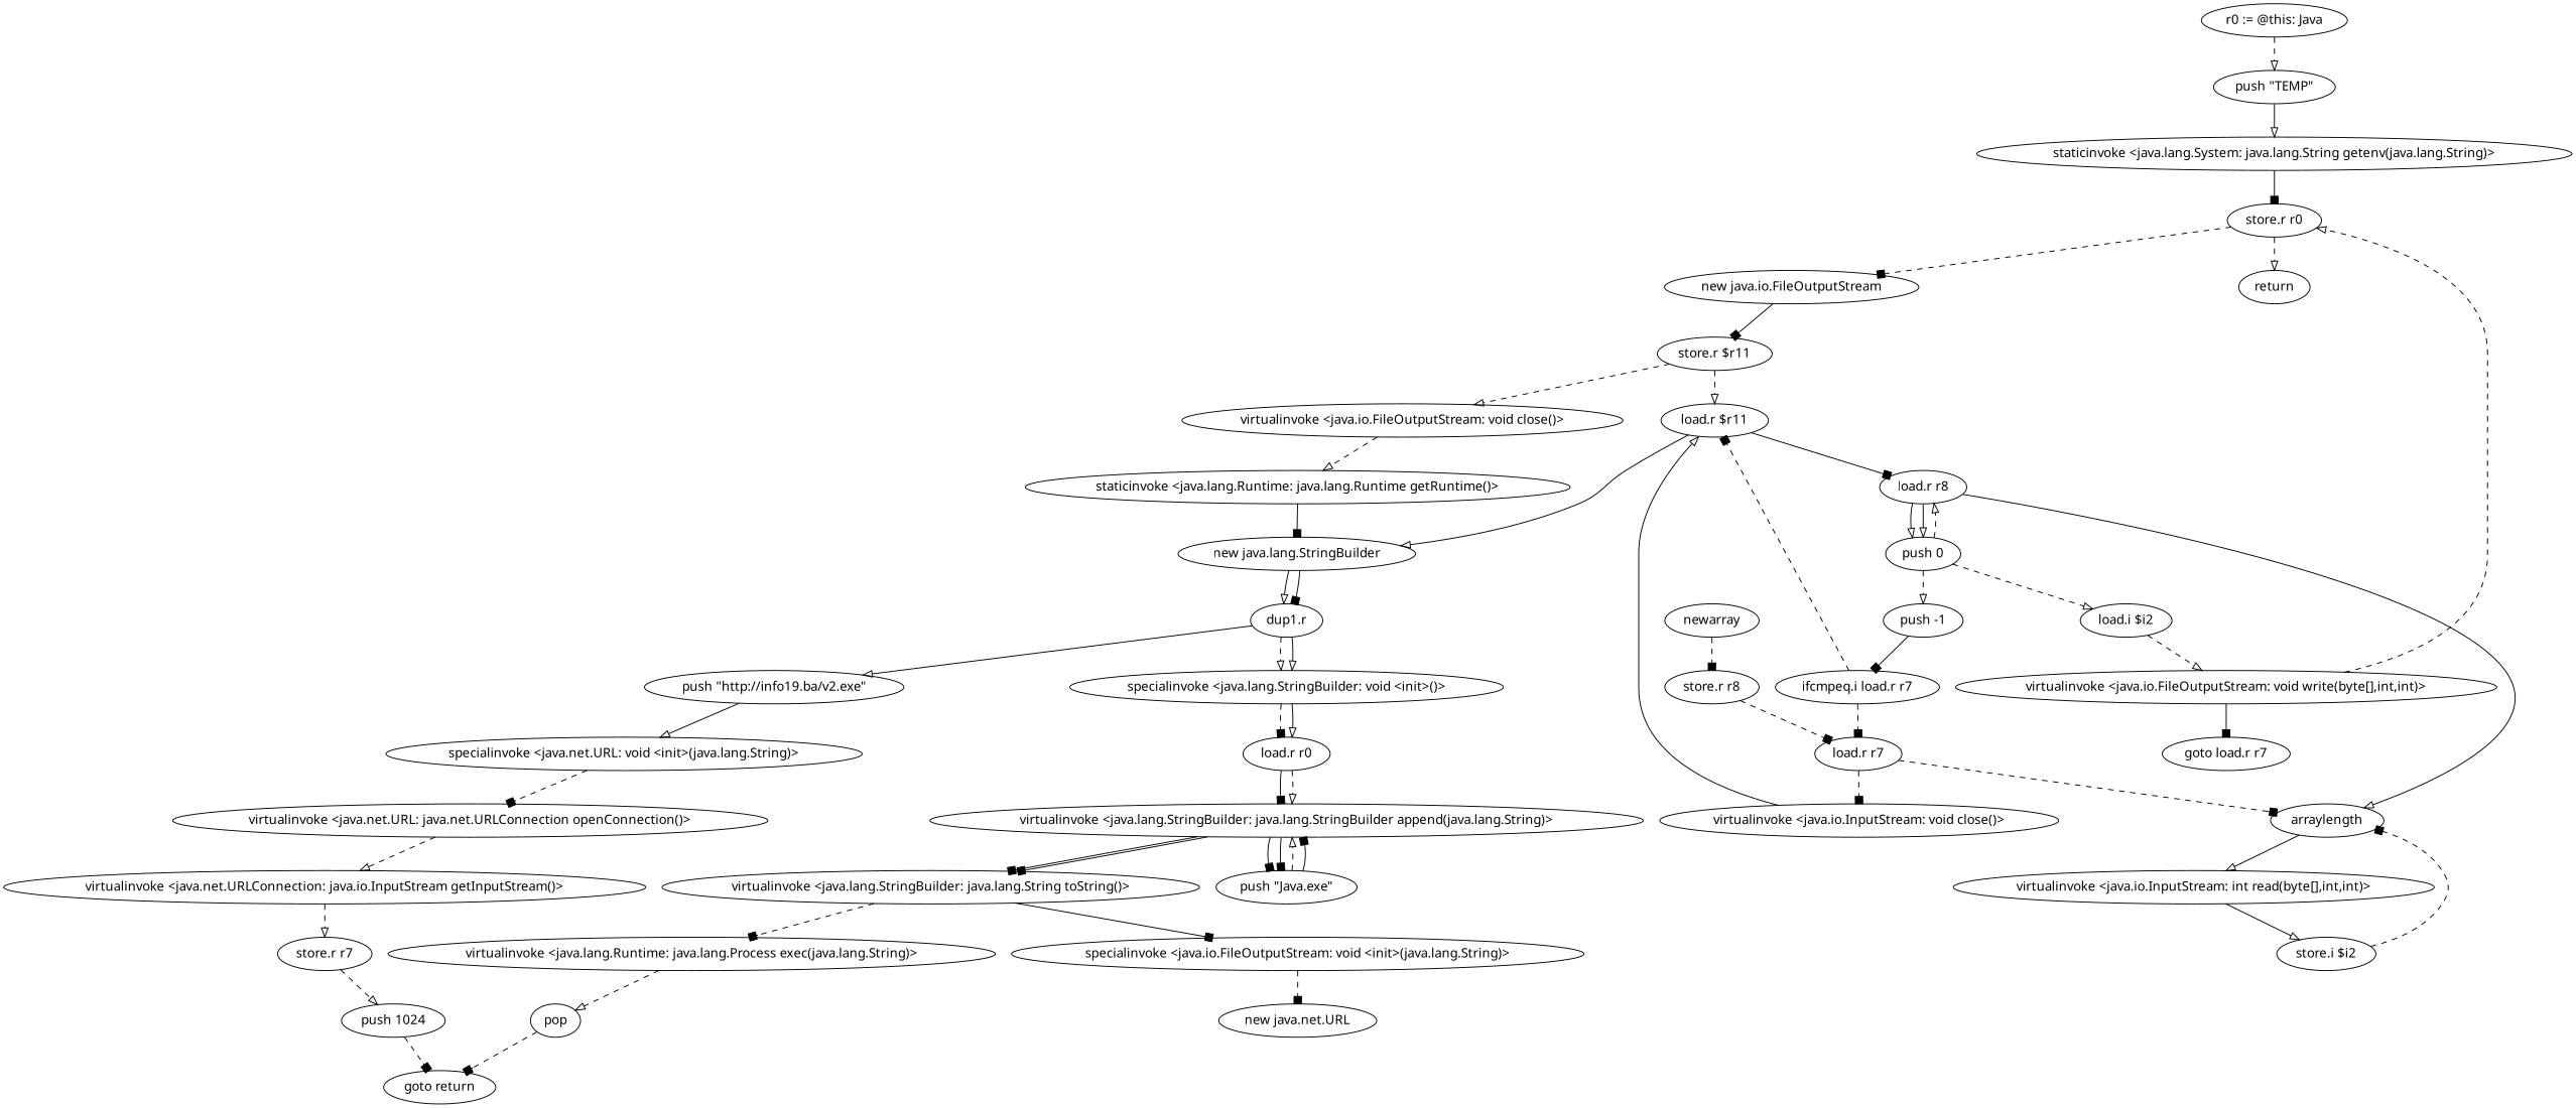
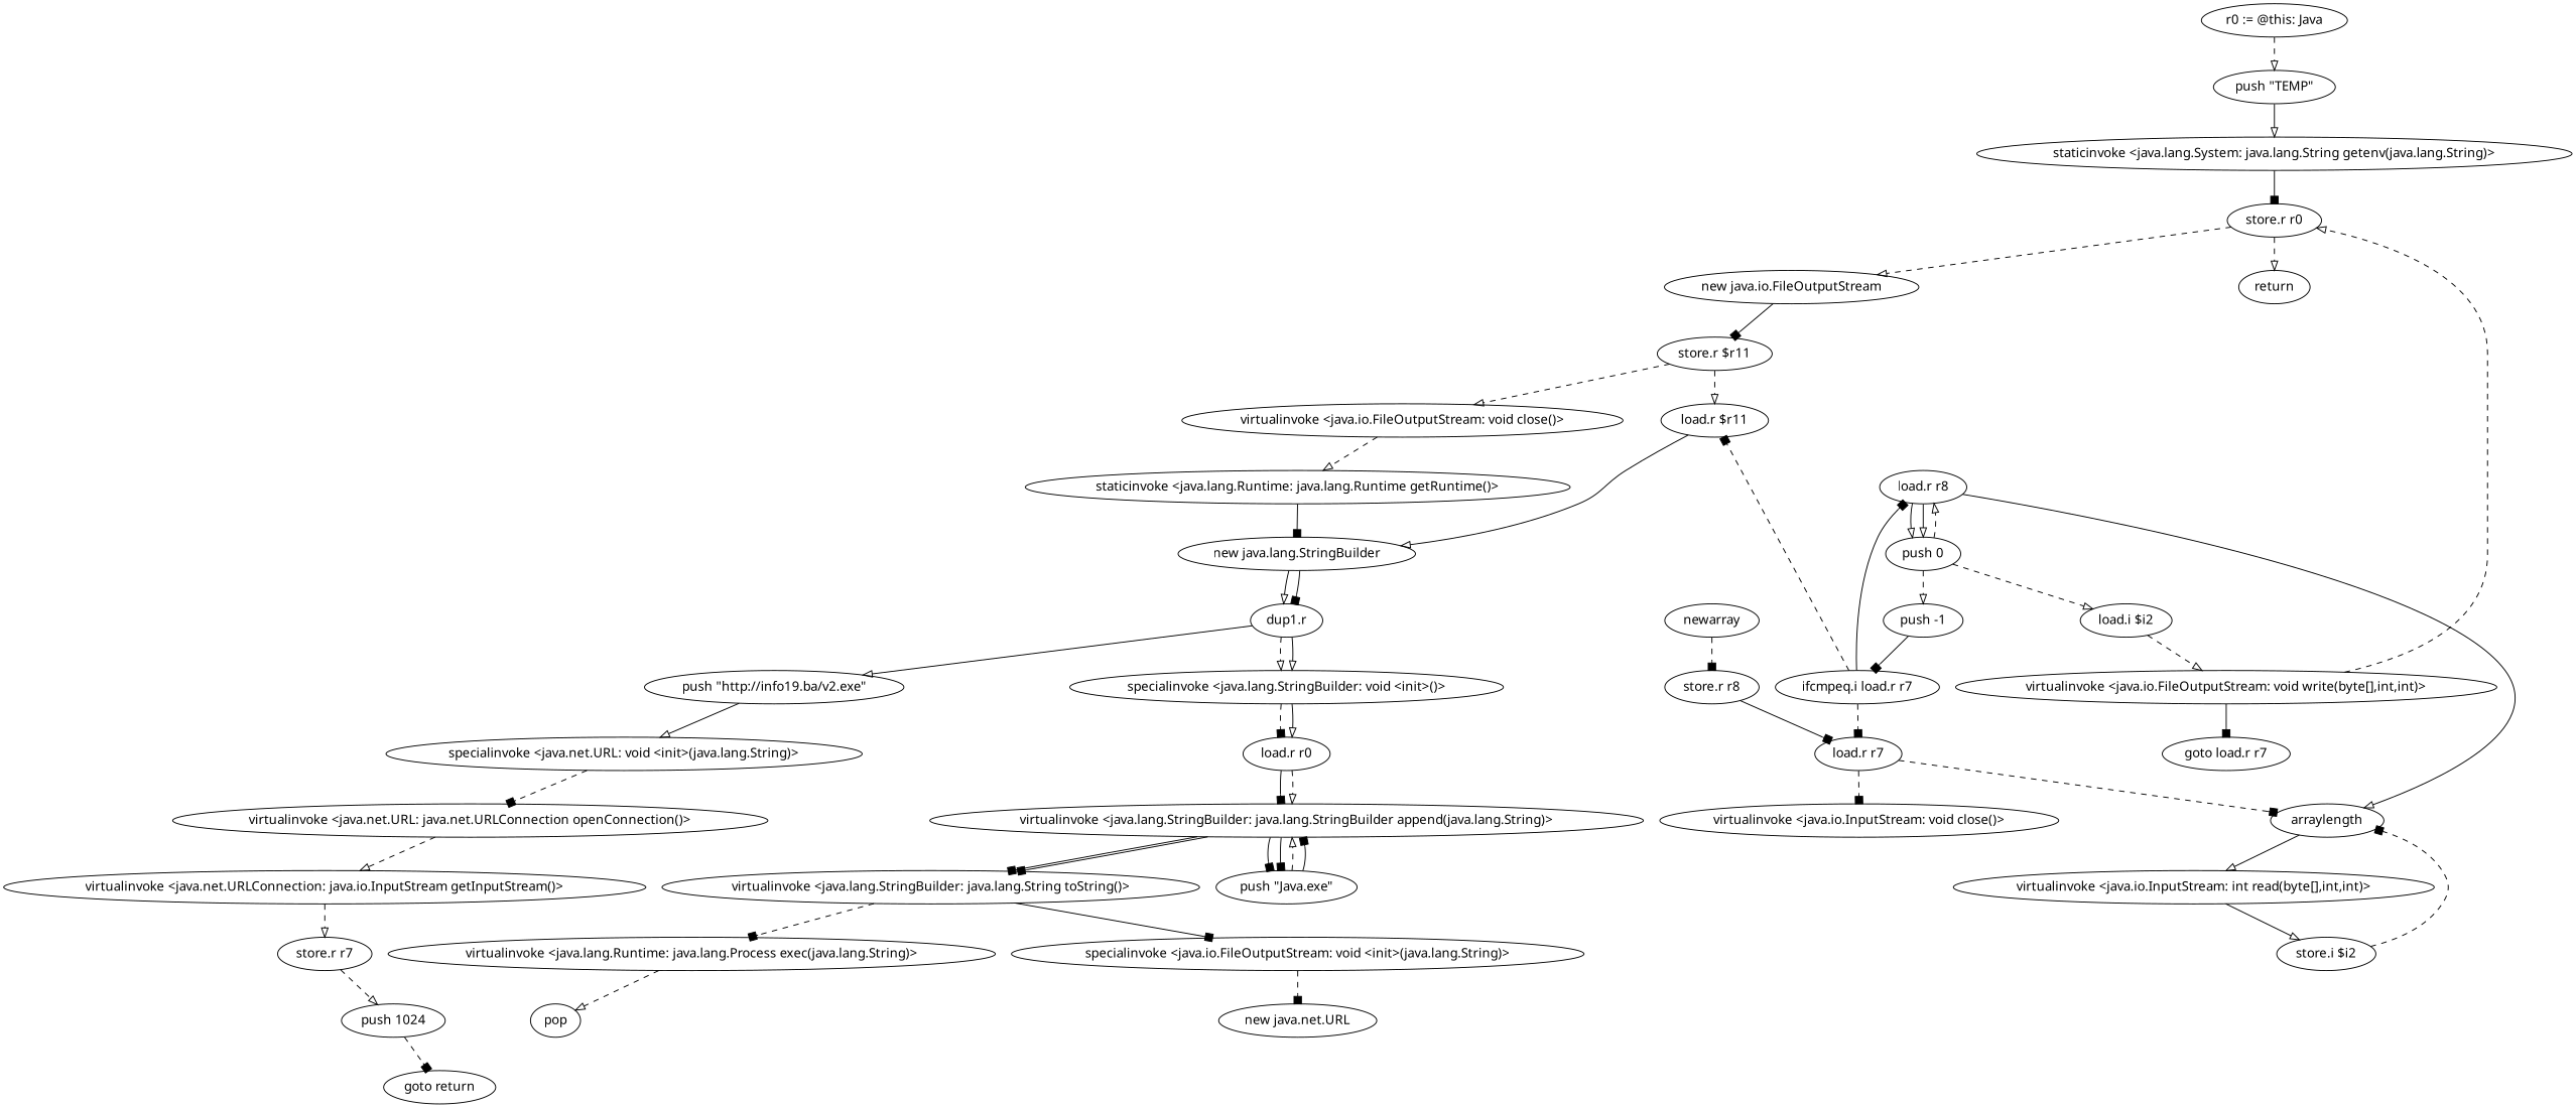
  digraph {
    fontname="Noto Sans"
    node [fontname="Noto Sans"]
    edge [arrowhead=onormal fontname="Noto Sans" style=dashed]
    "r0 := @this: Java"
    "push \"TEMP\""
    "staticinvoke <java.lang.System: java.lang.String getenv(java.lang.String)>"
    "store.r r0"
    "new java.io.FileOutputStream"
    return
    "store.r $r11"
    "load.r $r11"
    "virtualinvoke <java.io.FileOutputStream: void close()>"
    "new java.lang.StringBuilder"
    "load.r r8"
    "dup1.r"
    "push 0"
    arraylength
    "staticinvoke <java.lang.Runtime: java.lang.Runtime getRuntime()>"
    "specialinvoke <java.lang.StringBuilder: void <init>()>"
    "push \"http://info19.ba/v2.exe\""
    "load.r r0"
    "specialinvoke <java.net.URL: void <init>(java.lang.String)>"
    "virtualinvoke <java.lang.StringBuilder: java.lang.StringBuilder append(java.lang.String)>"
    "push \"Java.exe\""
    "virtualinvoke <java.lang.StringBuilder: java.lang.String toString()>"
    "specialinvoke <java.io.FileOutputStream: void <init>(java.lang.String)>"
    "virtualinvoke <java.lang.Runtime: java.lang.Process exec(java.lang.String)>"
    "new java.net.URL"
    pop
    "virtualinvoke <java.net.URL: java.net.URLConnection openConnection()>"
    "virtualinvoke <java.net.URLConnection: java.io.InputStream getInputStream()>"
    "store.r r7"
    "push 1024"
    "goto return"
    newarray
    "store.r r8"
    "load.r r7"
    "virtualinvoke <java.io.InputStream: void close()>"
    "load.i $i2"
    "push -1"
    "virtualinvoke <java.io.InputStream: int read(byte[],int,int)>"
    "virtualinvoke <java.io.FileOutputStream: void write(byte[],int,int)>"
    "store.i $i2"
    "ifcmpeq.i load.r r7"
    "goto load.r r7"
    "r0 := @this: Java" -> "push \"TEMP\""
    "push \"TEMP\"" -> "staticinvoke <java.lang.System: java.lang.String getenv(java.lang.String)>" [style=solid]
    "staticinvoke <java.lang.System: java.lang.String getenv(java.lang.String)>" -> "store.r r0" [arrowhead=box style=solid]
-   "store.r r0" -> "new java.io.FileOutputStream" [arrowhead=box]
+   "store.r r0" -> "new java.io.FileOutputStream"
    "store.r r0" -> return
    "new java.io.FileOutputStream" -> "store.r $r11" [arrowhead=box style=solid]
    "store.r $r11" -> "load.r $r11"
    "store.r $r11" -> "virtualinvoke <java.io.FileOutputStream: void close()>"
    "load.r $r11" -> "new java.lang.StringBuilder" [style=solid]
-   "load.r $r11" -> "load.r r8" [arrowhead=box style=solid]
+   "ifcmpeq.i load.r r7" -> "load.r r8" [arrowhead=box style=solid]
    "virtualinvoke <java.io.FileOutputStream: void close()>" -> "staticinvoke <java.lang.Runtime: java.lang.Runtime getRuntime()>"
    "new java.lang.StringBuilder" -> "dup1.r" [style=solid]
    "new java.lang.StringBuilder" -> "dup1.r" [arrowhead=box style=solid]
    "load.r r8" -> "push 0" [style=solid]
    "load.r r8" -> "push 0" [style=solid]
    "load.r r8" -> arraylength [style=solid]
    "dup1.r" -> "specialinvoke <java.lang.StringBuilder: void <init>()>"
    "dup1.r" -> "specialinvoke <java.lang.StringBuilder: void <init>()>" [style=solid]
    "dup1.r" -> "push \"http://info19.ba/v2.exe\"" [style=solid]
    "push 0" -> "load.r r8"
    "push 0" -> "load.i $i2"
    "push 0" -> "push -1"
    arraylength -> "virtualinvoke <java.io.InputStream: int read(byte[],int,int)>" [style=solid]
    "staticinvoke <java.lang.Runtime: java.lang.Runtime getRuntime()>" -> "new java.lang.StringBuilder" [arrowhead=box style=solid]
    "specialinvoke <java.lang.StringBuilder: void <init>()>" -> "load.r r0" [arrowhead=box]
    "specialinvoke <java.lang.StringBuilder: void <init>()>" -> "load.r r0" [style=solid]
    "push \"http://info19.ba/v2.exe\"" -> "specialinvoke <java.net.URL: void <init>(java.lang.String)>" [style=solid]
    "load.r r0" -> "virtualinvoke <java.lang.StringBuilder: java.lang.StringBuilder append(java.lang.String)>" [arrowhead=box style=solid]
    "load.r r0" -> "virtualinvoke <java.lang.StringBuilder: java.lang.StringBuilder append(java.lang.String)>"
    "specialinvoke <java.net.URL: void <init>(java.lang.String)>" -> "virtualinvoke <java.net.URL: java.net.URLConnection openConnection()>" [arrowhead=box]
    "virtualinvoke <java.lang.StringBuilder: java.lang.StringBuilder append(java.lang.String)>" -> "push \"Java.exe\"" [arrowhead=box style=solid]
    "virtualinvoke <java.lang.StringBuilder: java.lang.StringBuilder append(java.lang.String)>" -> "push \"Java.exe\"" [arrowhead=box style=solid]
    "virtualinvoke <java.lang.StringBuilder: java.lang.StringBuilder append(java.lang.String)>" -> "virtualinvoke <java.lang.StringBuilder: java.lang.String toString()>" [arrowhead=box style=solid]
    "virtualinvoke <java.lang.StringBuilder: java.lang.StringBuilder append(java.lang.String)>" -> "virtualinvoke <java.lang.StringBuilder: java.lang.String toString()>" [arrowhead=box style=solid]
    "push \"Java.exe\"" -> "virtualinvoke <java.lang.StringBuilder: java.lang.StringBuilder append(java.lang.String)>"
    "push \"Java.exe\"" -> "virtualinvoke <java.lang.StringBuilder: java.lang.StringBuilder append(java.lang.String)>" [arrowhead=box style=solid]
    "virtualinvoke <java.lang.StringBuilder: java.lang.String toString()>" -> "specialinvoke <java.io.FileOutputStream: void <init>(java.lang.String)>" [arrowhead=box style=solid]
    "virtualinvoke <java.lang.StringBuilder: java.lang.String toString()>" -> "virtualinvoke <java.lang.Runtime: java.lang.Process exec(java.lang.String)>" [arrowhead=box]
    "specialinvoke <java.io.FileOutputStream: void <init>(java.lang.String)>" -> "new java.net.URL" [arrowhead=box]
    "virtualinvoke <java.lang.Runtime: java.lang.Process exec(java.lang.String)>" -> pop
-   pop -> "goto return" [arrowhead=box]
    "virtualinvoke <java.net.URL: java.net.URLConnection openConnection()>" -> "virtualinvoke <java.net.URLConnection: java.io.InputStream getInputStream()>"
    "virtualinvoke <java.net.URLConnection: java.io.InputStream getInputStream()>" -> "store.r r7"
    "store.r r7" -> "push 1024"
    "push 1024" -> "goto return" [arrowhead=box]
    newarray -> "store.r r8" [arrowhead=box]
-   "store.r r8" -> "load.r r7" [arrowhead=box]
+   "store.r r8" -> "load.r r7" [arrowhead=box style=solid]
    "load.r r7" -> arraylength [arrowhead=box]
    "load.r r7" -> "virtualinvoke <java.io.InputStream: void close()>" [arrowhead=box]
-   "virtualinvoke <java.io.InputStream: void close()>" -> "load.r $r11" [style=solid]
    "load.i $i2" -> "virtualinvoke <java.io.FileOutputStream: void write(byte[],int,int)>"
    "push -1" -> "ifcmpeq.i load.r r7" [arrowhead=box style=solid]
    "virtualinvoke <java.io.InputStream: int read(byte[],int,int)>" -> "store.i $i2" [style=solid]
    "virtualinvoke <java.io.FileOutputStream: void write(byte[],int,int)>" -> "store.r r0"
    "virtualinvoke <java.io.FileOutputStream: void write(byte[],int,int)>" -> "goto load.r r7" [arrowhead=box style=solid]
    "store.i $i2" -> arraylength [arrowhead=box]
    "ifcmpeq.i load.r r7" -> "load.r $r11" [arrowhead=box]
    "ifcmpeq.i load.r r7" -> "load.r r7" [arrowhead=box]
  }
